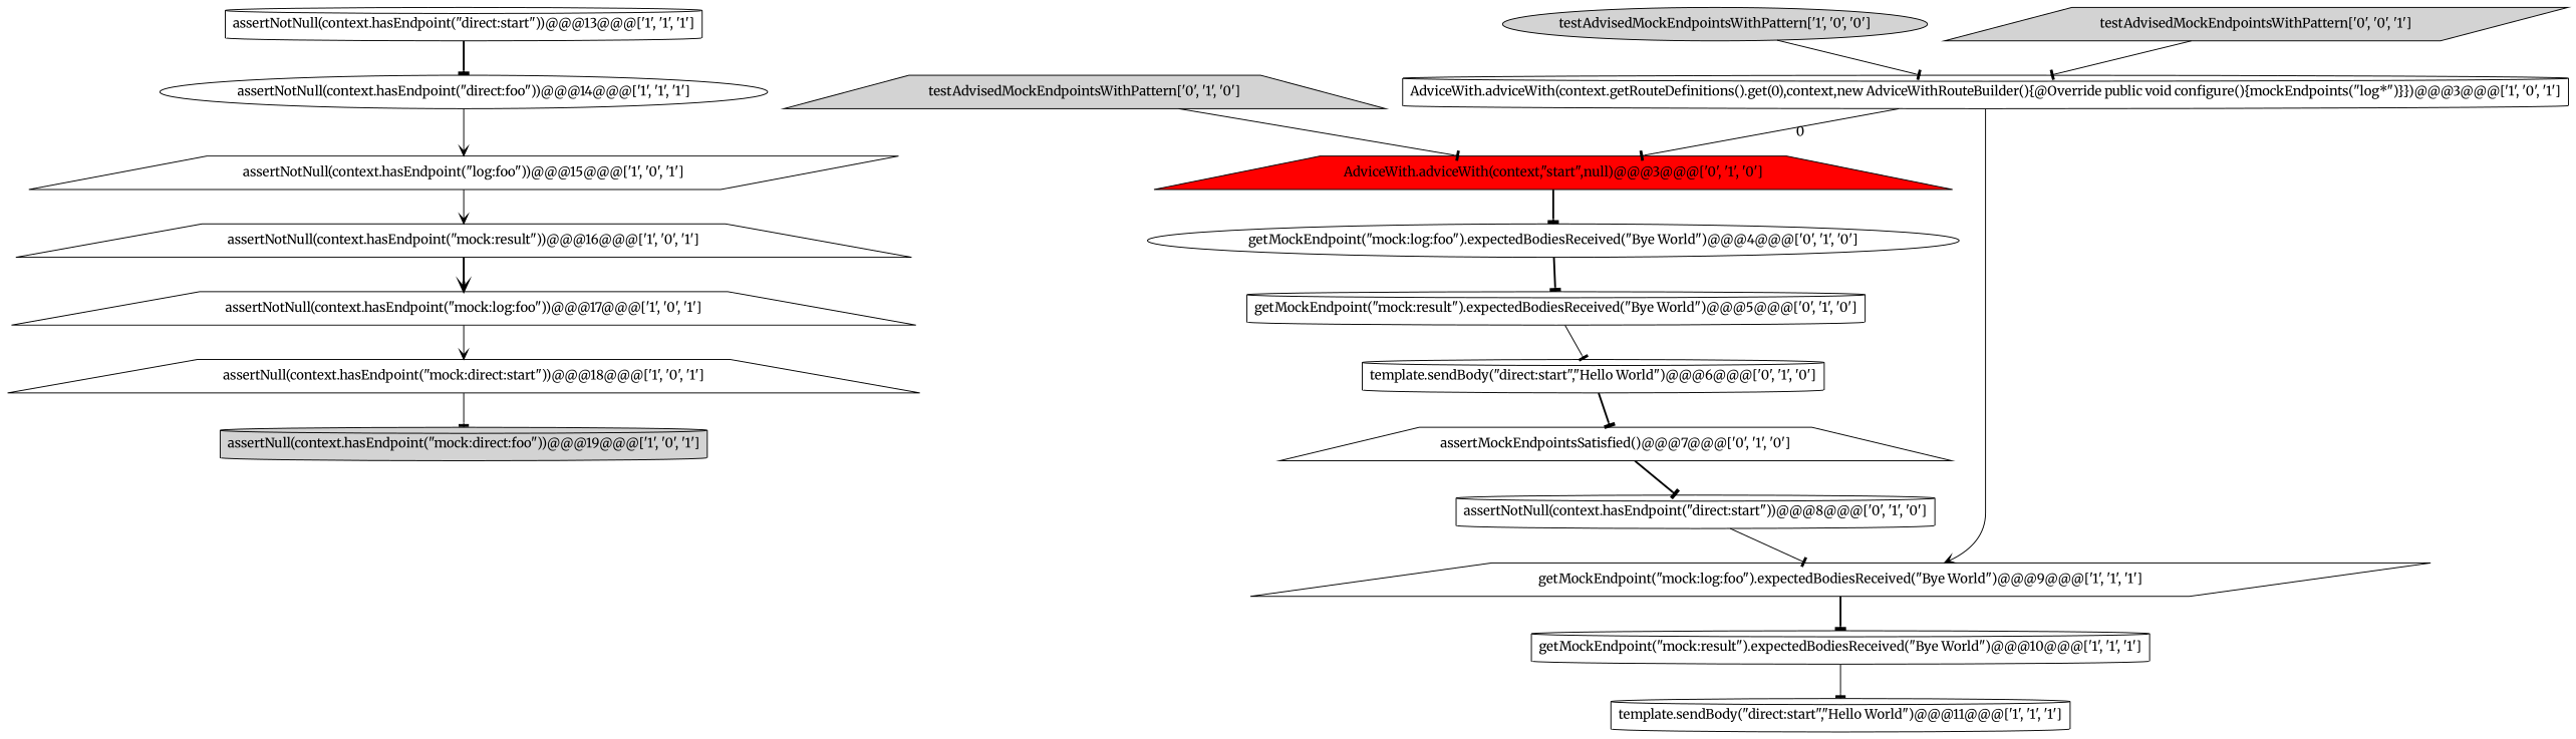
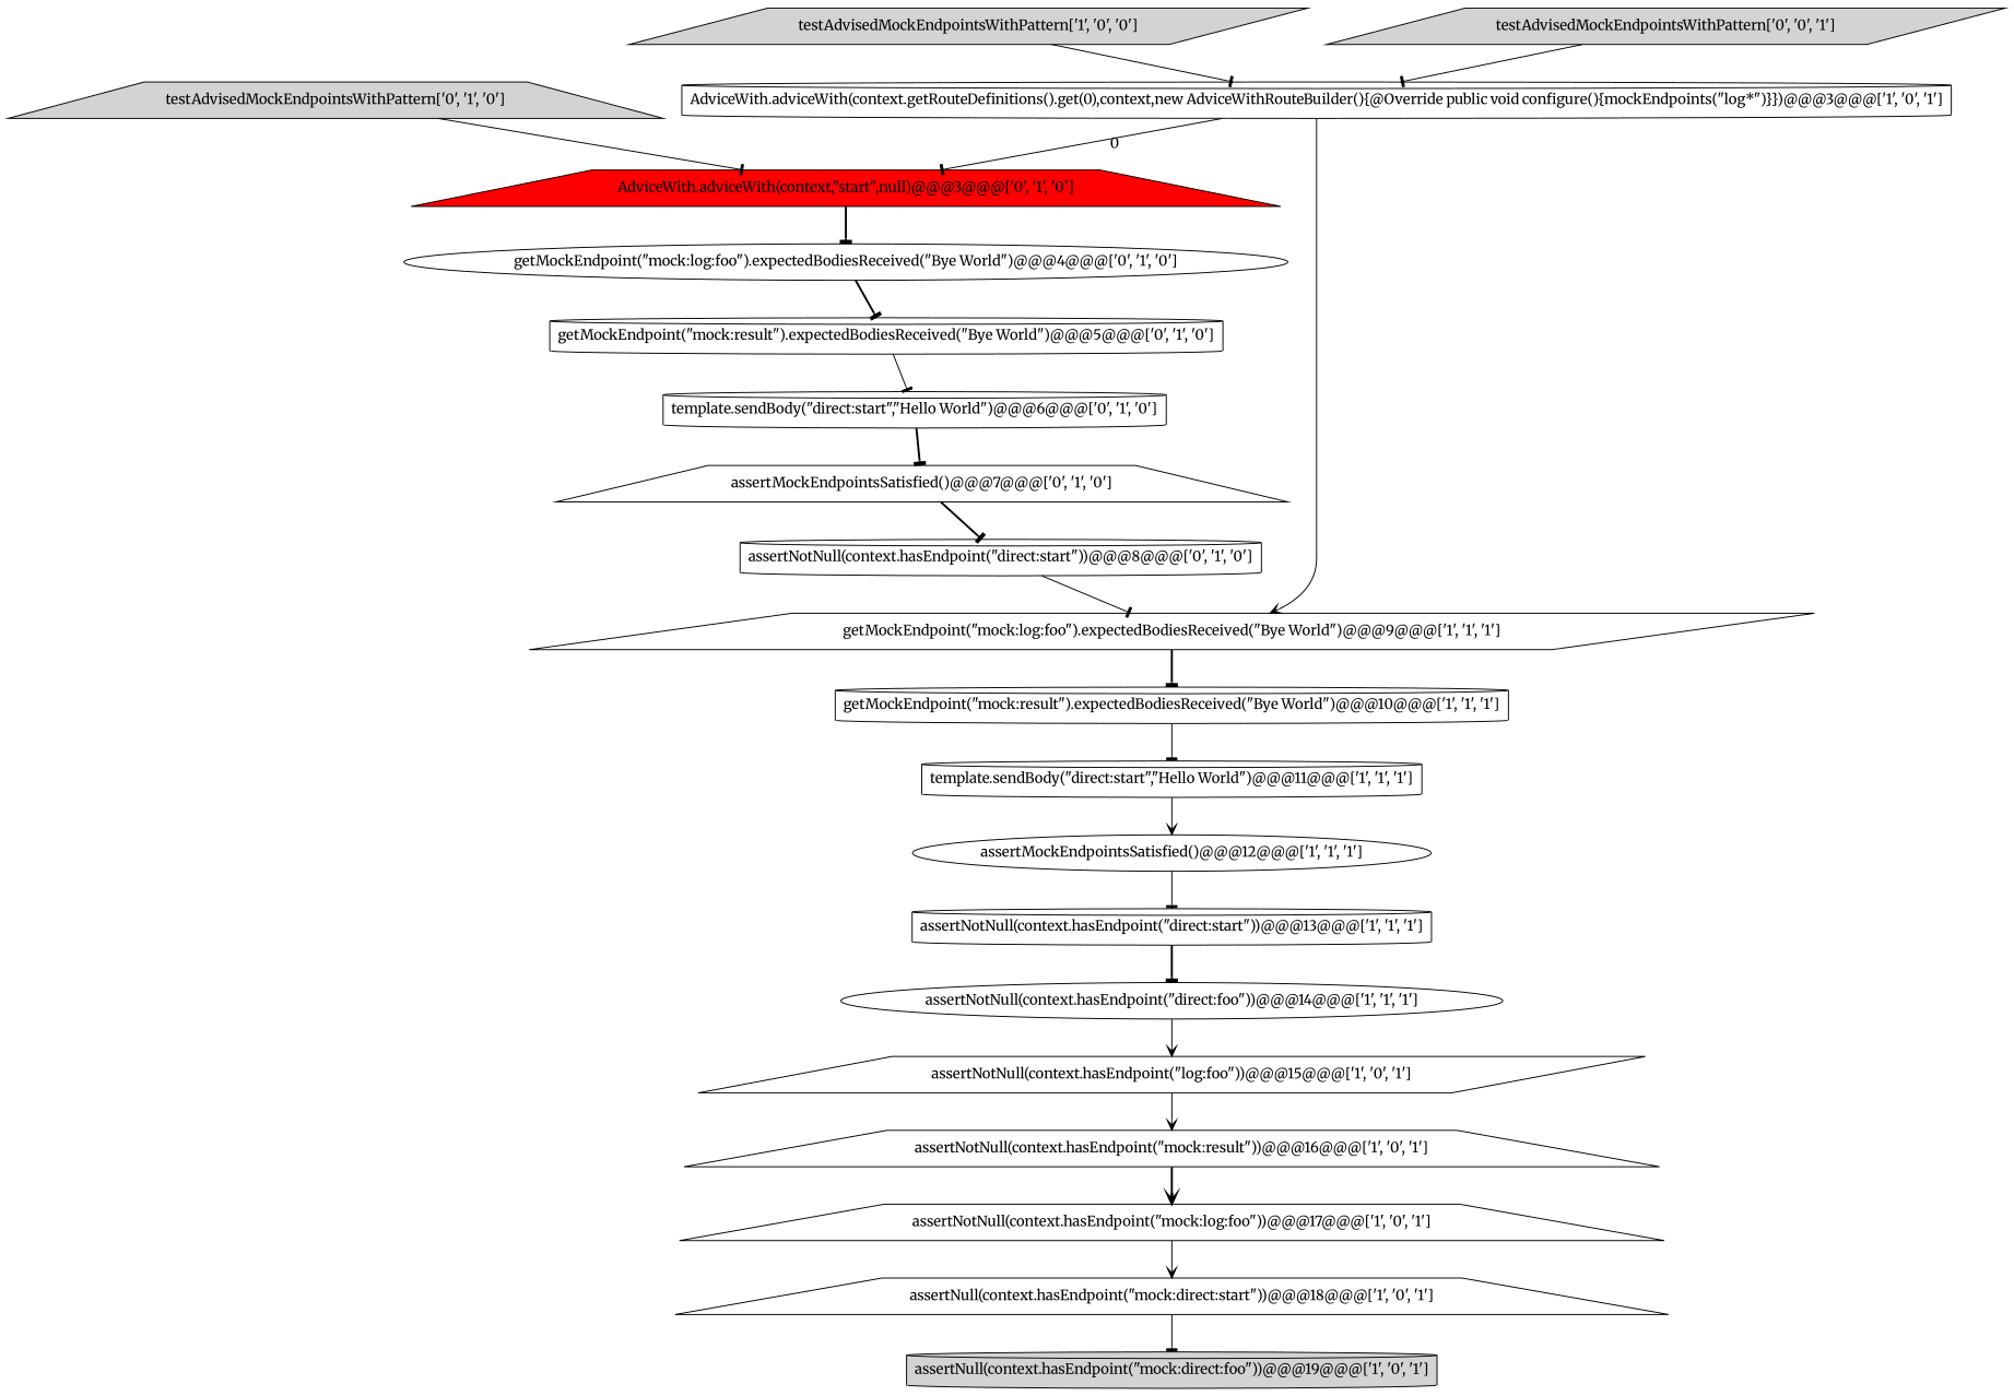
  digraph {
    fontname=Merriweather
    node [fillcolor=white fontname=Merriweather shape=cylinder style=filled]
    edge [arrowhead=tee fontname=Merriweather style=solid]
+   n1 [label="assertMockEndpointsSatisfied()@@@12@@@['1', '1', '1']" shape=ellipse]
    n2 [label="assertNotNull(context.hasEndpoint(\"direct:start\"))@@@13@@@['1', '1', '1']"]
    n3 [label="assertNotNull(context.hasEndpoint(\"direct:foo\"))@@@14@@@['1', '1', '1']" shape=ellipse]
    n4 [label="getMockEndpoint(\"mock:result\").expectedBodiesReceived(\"Bye World\")@@@5@@@['0', '1', '0']"]
    n5 [label="template.sendBody(\"direct:start\",\"Hello World\")@@@6@@@['0', '1', '0']"]
    n6 [label="assertMockEndpointsSatisfied()@@@7@@@['0', '1', '0']" shape=trapezium]
    n7 [label="assertNotNull(context.hasEndpoint(\"log:foo\"))@@@15@@@['1', '0', '1']" shape=parallelogram]
    n8 [label="assertNotNull(context.hasEndpoint(\"mock:result\"))@@@16@@@['1', '0', '1']" shape=trapezium]
    n9 [label="assertNull(context.hasEndpoint(\"mock:direct:start\"))@@@18@@@['1', '0', '1']" shape=trapezium]
    n10 [fillcolor=lightgray label="assertNull(context.hasEndpoint(\"mock:direct:foo\"))@@@19@@@['1', '0', '1']"]
    n11 [label="getMockEndpoint(\"mock:result\").expectedBodiesReceived(\"Bye World\")@@@10@@@['1', '1', '1']"]
    n12 [label="template.sendBody(\"direct:start\",\"Hello World\")@@@11@@@['1', '1', '1']"]
    n13 [label="AdviceWith.adviceWith(context.getRouteDefinitions().get(0),context,new AdviceWithRouteBuilder(){@Override public void configure(){mockEndpoints(\"log*\")}})@@@3@@@['1', '0', '1']"]
    n14 [label="getMockEndpoint(\"mock:log:foo\").expectedBodiesReceived(\"Bye World\")@@@9@@@['1', '1', '1']" shape=parallelogram]
    n15 [fillcolor=red label="AdviceWith.adviceWith(context,\"start\",null)@@@3@@@['0', '1', '0']" shape=trapezium]
    n16 [label="getMockEndpoint(\"mock:log:foo\").expectedBodiesReceived(\"Bye World\")@@@4@@@['0', '1', '0']" shape=ellipse]
-   n17 [fillcolor=lightgray label="testAdvisedMockEndpointsWithPattern['1', '0', '0']" shape=ellipse]
+   n17 [fillcolor=lightgray label="testAdvisedMockEndpointsWithPattern['1', '0', '0']" shape=parallelogram]
    n18 [label="assertNotNull(context.hasEndpoint(\"direct:start\"))@@@8@@@['0', '1', '0']"]
    n19 [label="assertNotNull(context.hasEndpoint(\"mock:log:foo\"))@@@17@@@['1', '0', '1']" shape=trapezium]
    n20 [fillcolor=lightgray label="testAdvisedMockEndpointsWithPattern['0', '0', '1']" shape=parallelogram]
    n21 [fillcolor=lightgray label="testAdvisedMockEndpointsWithPattern['0', '1', '0']" shape=trapezium]
+   n1 -> n2
    n2 -> n3 [style=bold]
    n3 -> n7 [arrowhead=vee]
    n4 -> n5
    n5 -> n6 [style=bold]
    n6 -> n18 [style=bold]
    n7 -> n8 [arrowhead=vee]
    n8 -> n19 [arrowhead=vee style=bold]
    n9 -> n10
    n11 -> n12
+   n12 -> n1 [arrowhead=vee]
    n13 -> n14 [arrowhead=vee]
    n13 -> n15 [label=0]
    n14 -> n11 [style=bold]
    n15 -> n16 [style=bold]
    n16 -> n4 [style=bold]
    n17 -> n13
    n18 -> n14
    n19 -> n9 [arrowhead=vee]
    n20 -> n13
    n21 -> n15
  }
